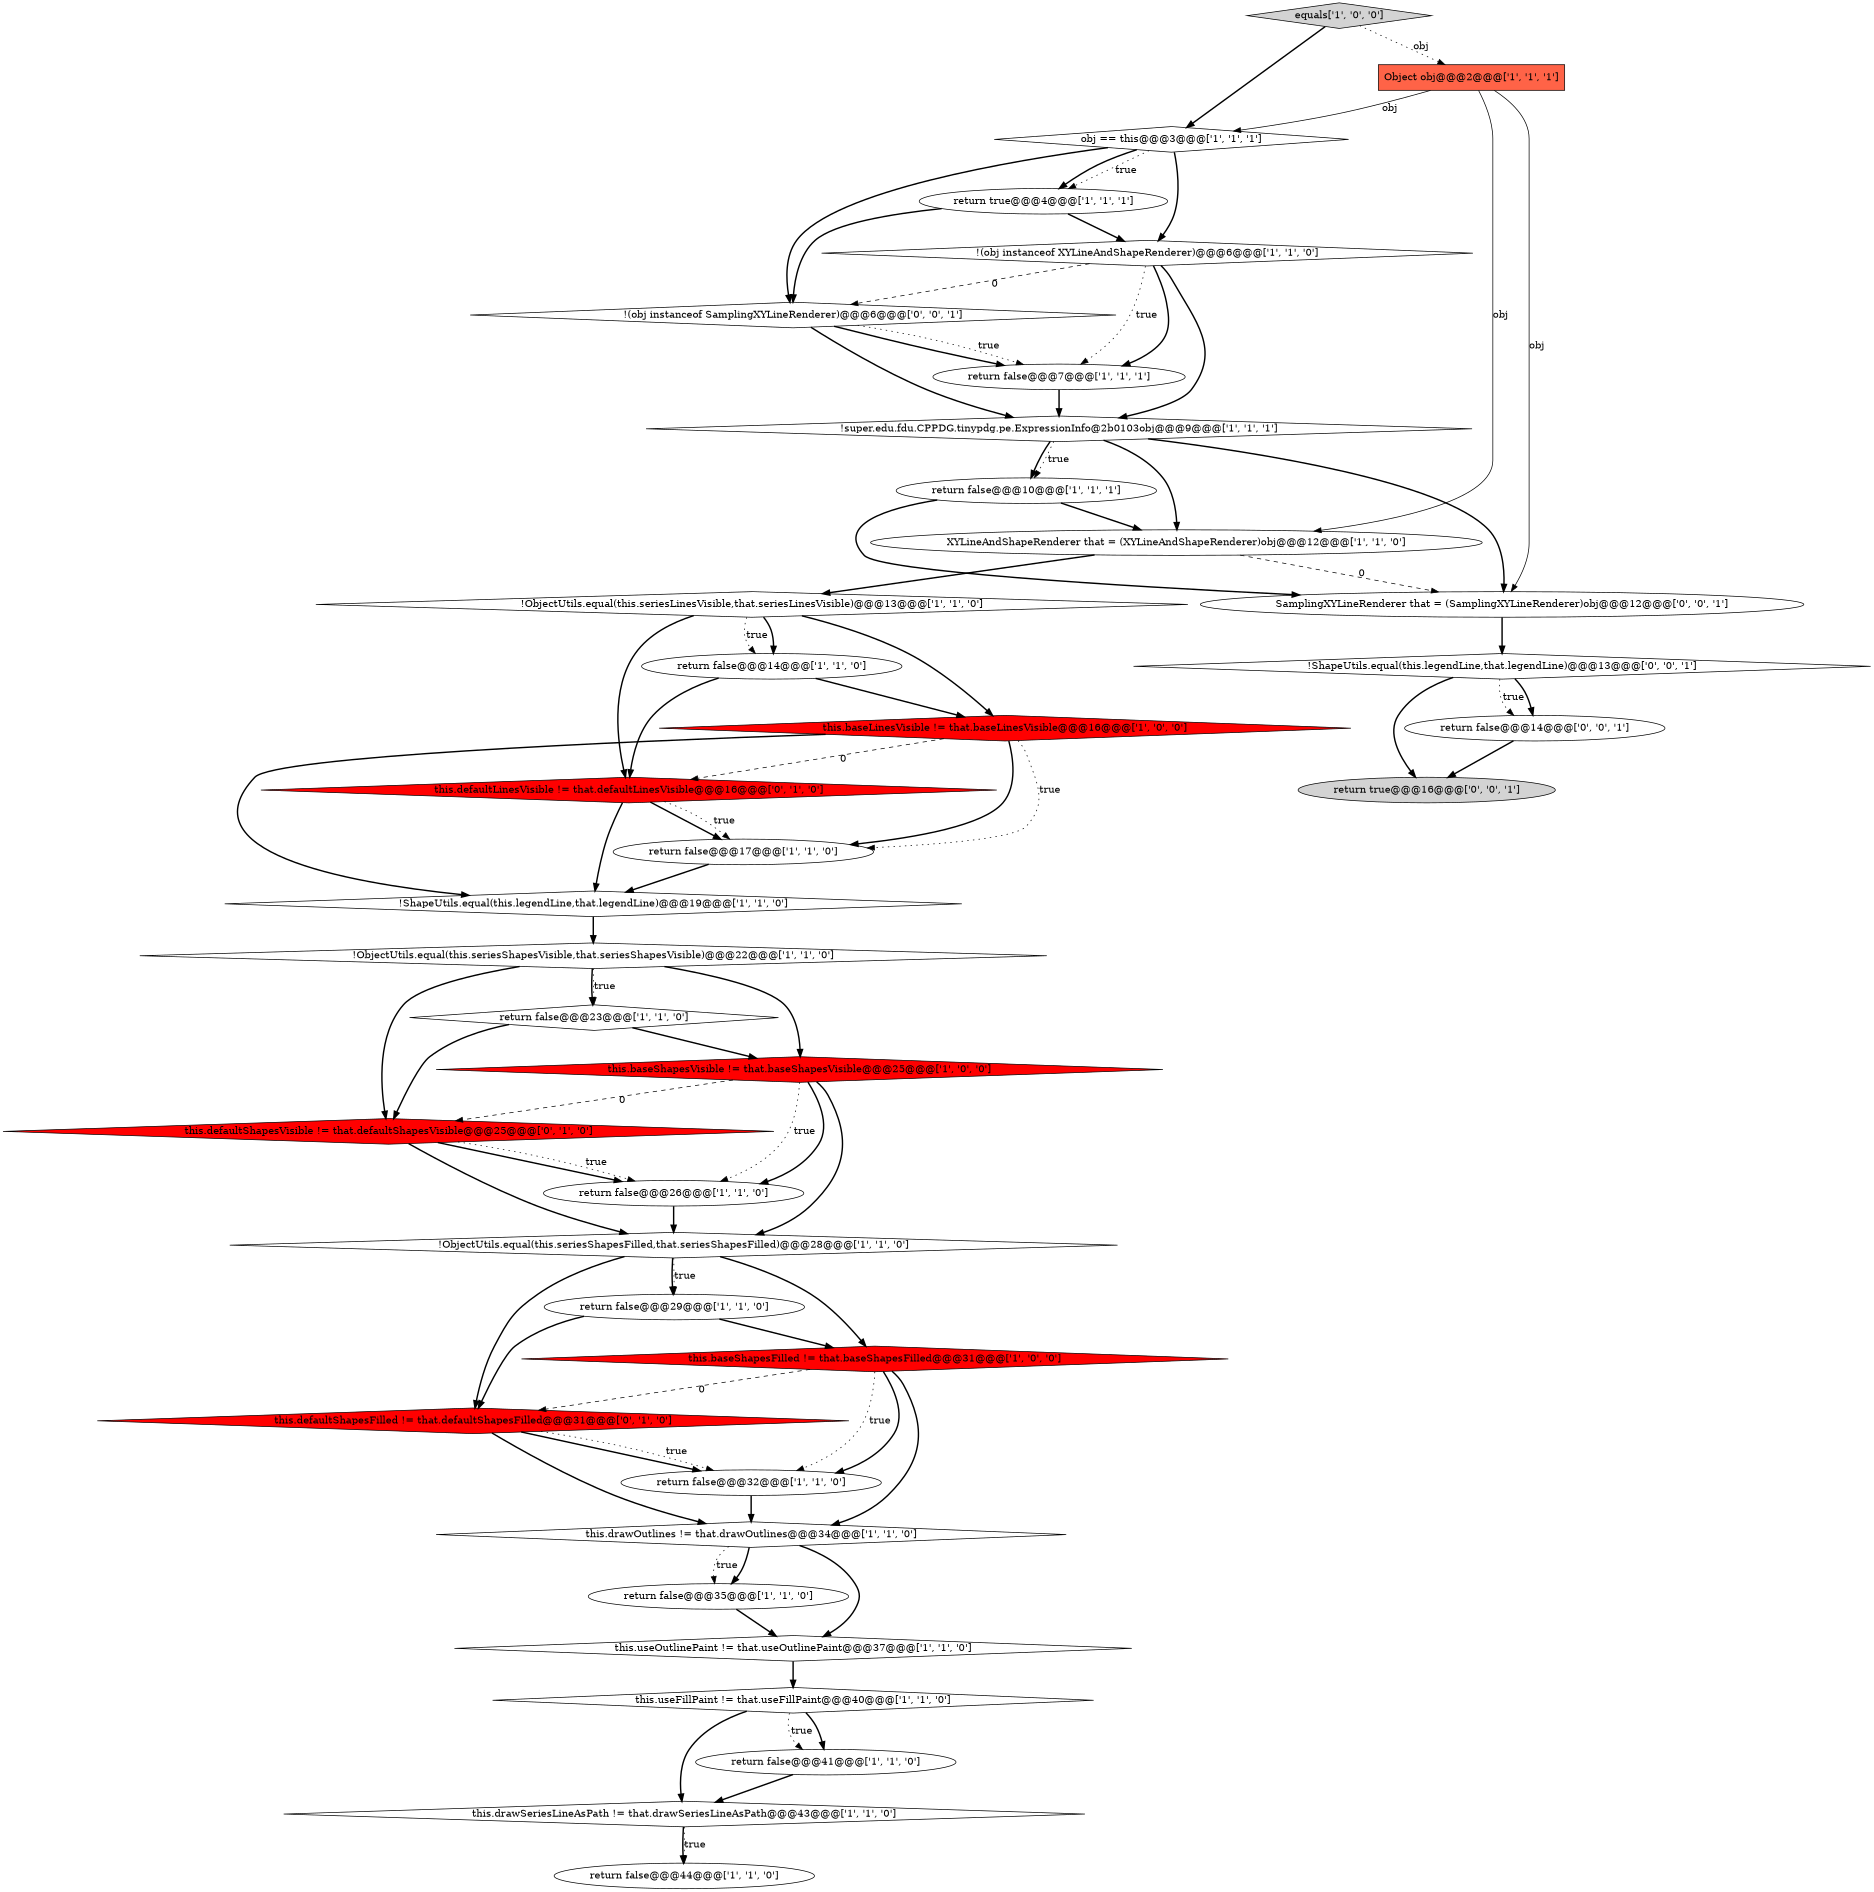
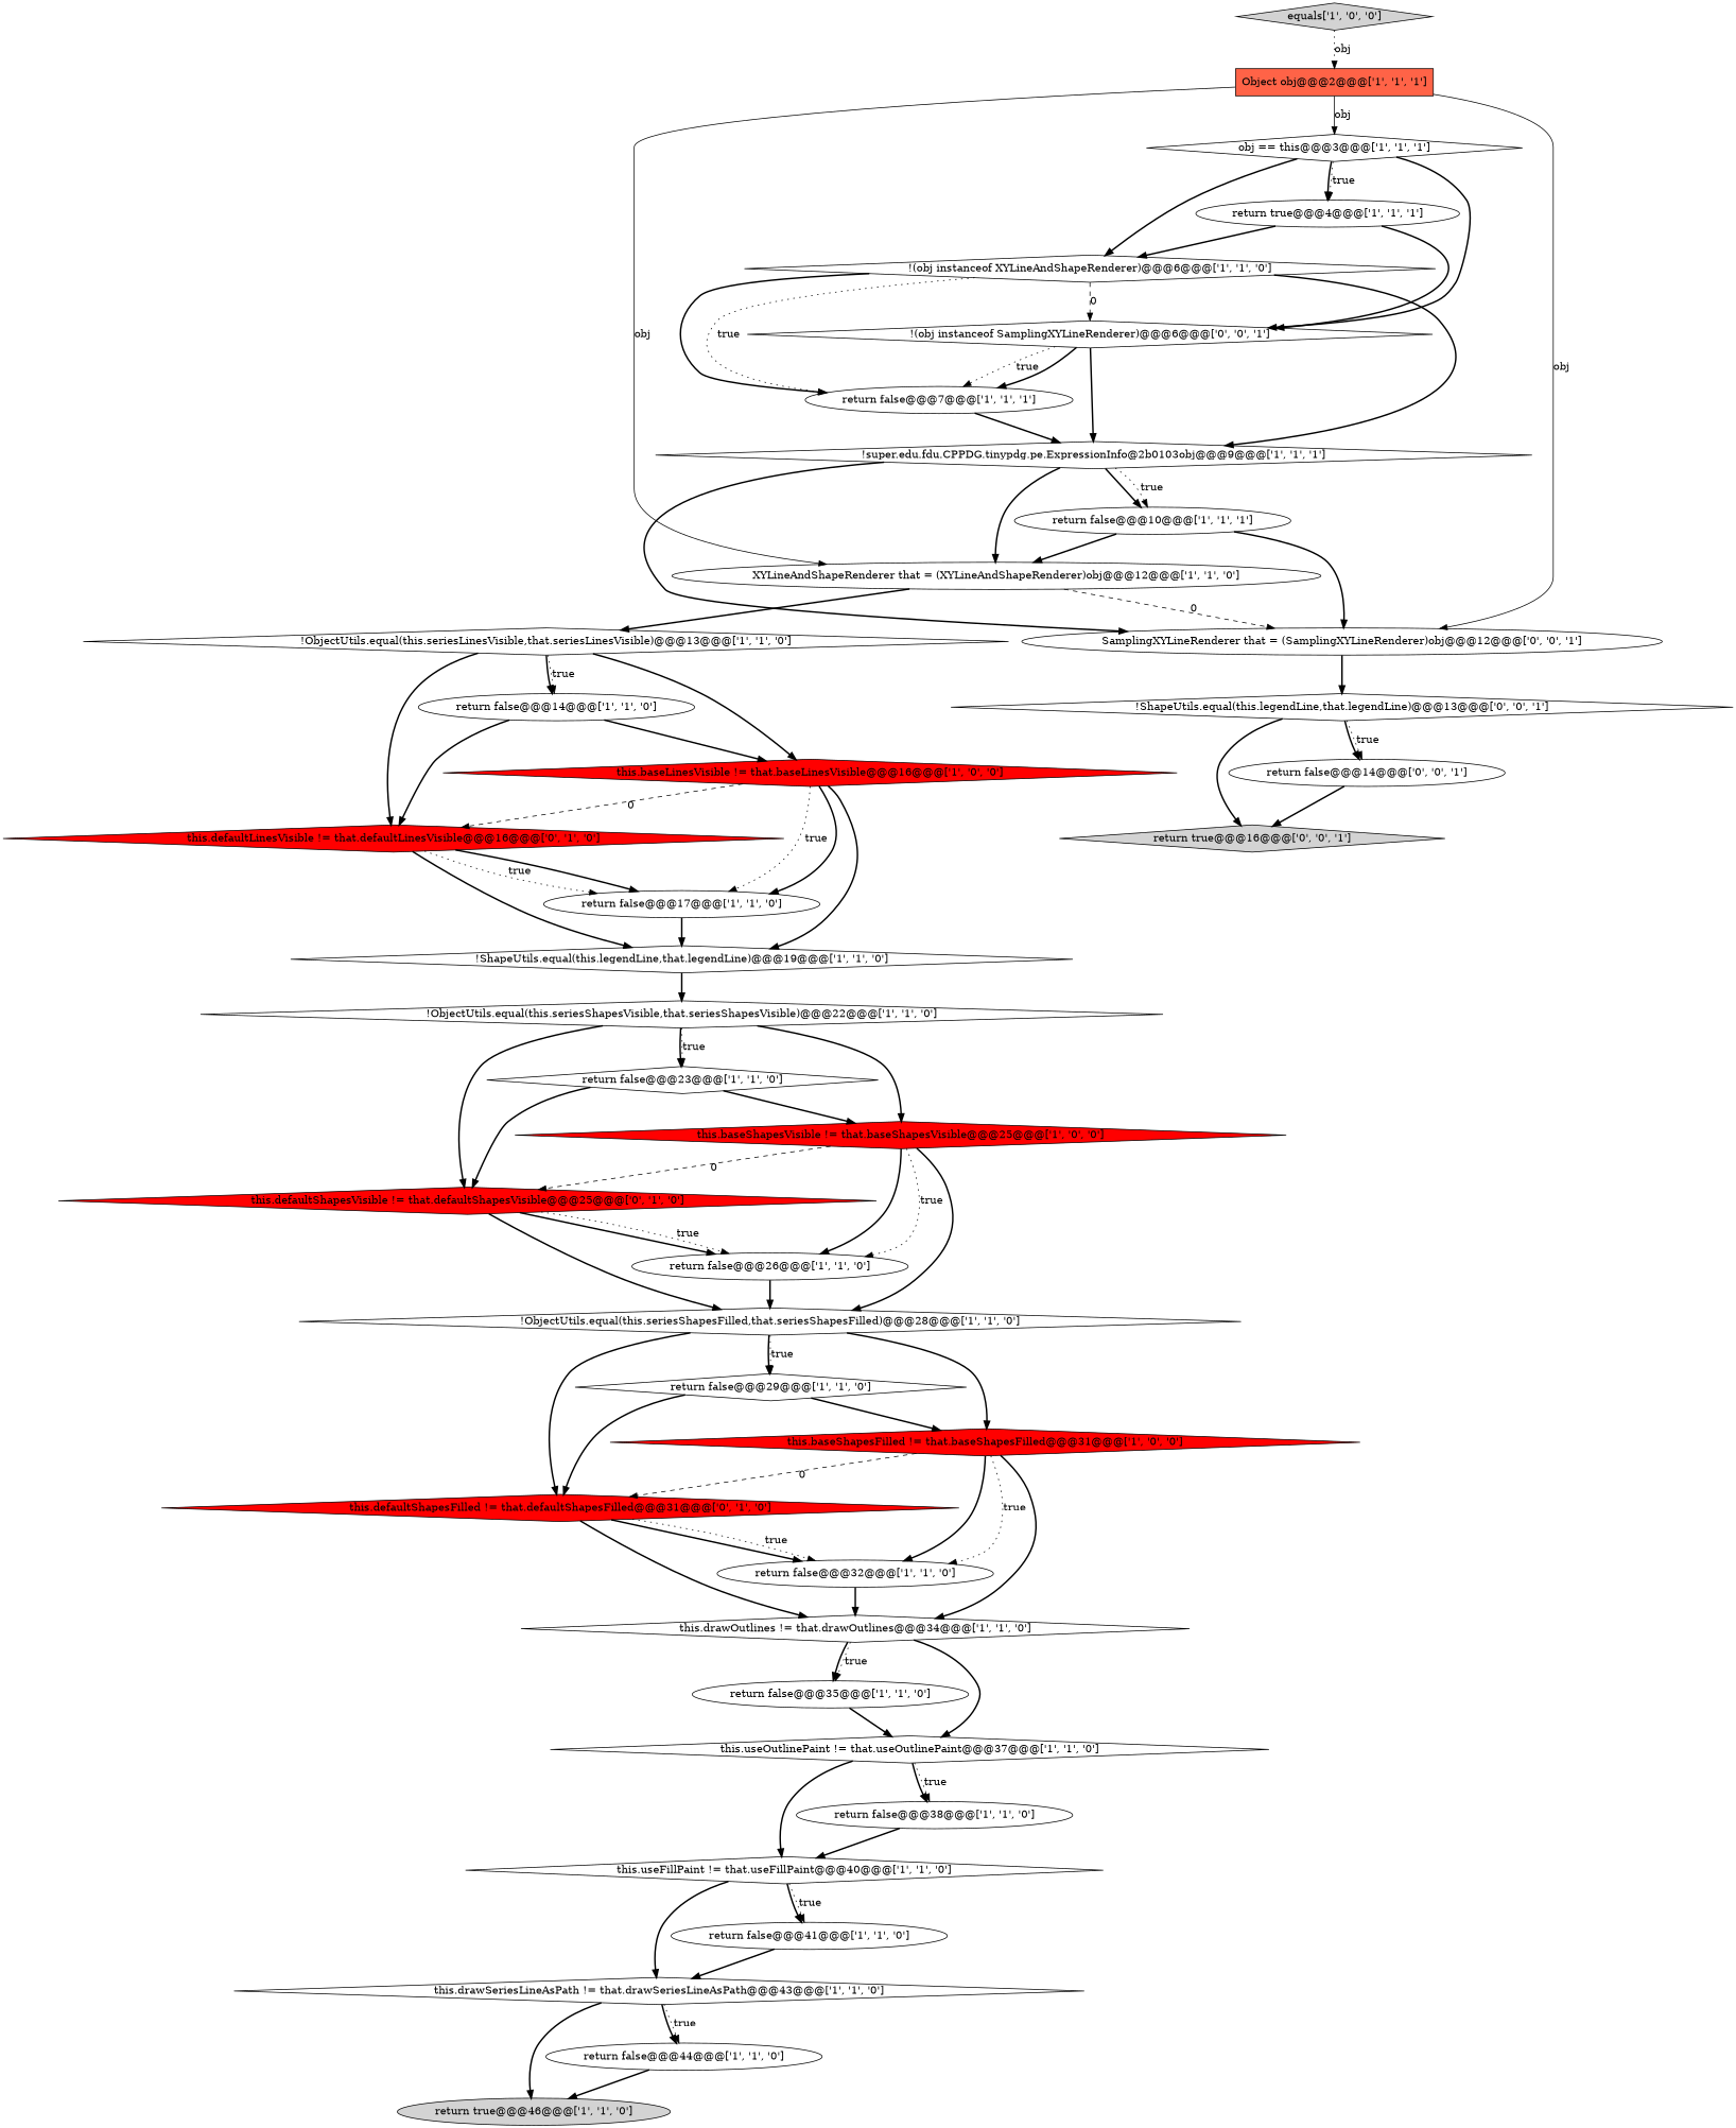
  digraph {
    node [fillcolor=white shape=diamond style=filled]
    edge [style=bold]
    n1 [label="XYLineAndShapeRenderer that = (XYLineAndShapeRenderer)obj@@@12@@@['1', '1', '0']" shape=ellipse]
    n2 [label="!ObjectUtils.equal(this.seriesLinesVisible,that.seriesLinesVisible)@@@13@@@['1', '1', '0']"]
    n3 [label="SamplingXYLineRenderer that = (SamplingXYLineRenderer)obj@@@12@@@['0', '0', '1']" shape=ellipse]
    n4 [fillcolor=red label="this.baseLinesVisible != that.baseLinesVisible@@@16@@@['1', '0', '0']"]
    n5 [label="return false@@@14@@@['1', '1', '0']" shape=ellipse]
    n6 [fillcolor=red label="this.defaultLinesVisible != that.defaultLinesVisible@@@16@@@['0', '1', '0']"]
    n7 [label="!ShapeUtils.equal(this.legendLine,that.legendLine)@@@13@@@['0', '0', '1']"]
    n8 [label="!(obj instanceof XYLineAndShapeRenderer)@@@6@@@['1', '1', '0']"]
    n9 [label="!super.edu.fdu.CPPDG.tinypdg.pe.ExpressionInfo@2b0103obj@@@9@@@['1', '1', '1']"]
    n10 [label="!(obj instanceof SamplingXYLineRenderer)@@@6@@@['0', '0', '1']"]
    n11 [label="return false@@@7@@@['1', '1', '1']" shape=ellipse]
    n12 [label="return false@@@10@@@['1', '1', '1']" shape=ellipse]
    n13 [label="return false@@@17@@@['1', '1', '0']" shape=ellipse]
    n14 [label="!ShapeUtils.equal(this.legendLine,that.legendLine)@@@19@@@['1', '1', '0']"]
    n15 [label="return false@@@14@@@['0', '0', '1']" shape=ellipse]
-   n16 [fillcolor=lightgray label="return true@@@16@@@['0', '0', '1']" shape=ellipse]
+   n16 [fillcolor=lightgray label="return true@@@16@@@['0', '0', '1']"]
    n17 [label="return false@@@35@@@['1', '1', '0']" shape=ellipse]
    n18 [label="this.useOutlinePaint != that.useOutlinePaint@@@37@@@['1', '1', '0']"]
    n19 [label="this.useFillPaint != that.useFillPaint@@@40@@@['1', '1', '0']"]
+   n20 [label="return false@@@38@@@['1', '1', '0']" shape=ellipse]
    n21 [label="obj == this@@@3@@@['1', '1', '1']"]
    n22 [label="return true@@@4@@@['1', '1', '1']" shape=ellipse]
    n23 [fillcolor=tomato label="Object obj@@@2@@@['1', '1', '1']" shape=box]
    n24 [label="this.drawSeriesLineAsPath != that.drawSeriesLineAsPath@@@43@@@['1', '1', '0']"]
    n25 [label="return false@@@41@@@['1', '1', '0']" shape=ellipse]
    n26 [label="!ObjectUtils.equal(this.seriesShapesVisible,that.seriesShapesVisible)@@@22@@@['1', '1', '0']"]
    n27 [fillcolor=red label="this.baseShapesVisible != that.baseShapesVisible@@@25@@@['1', '0', '0']"]
    n28 [label="return false@@@23@@@['1', '1', '0']"]
    n29 [fillcolor=red label="this.defaultShapesVisible != that.defaultShapesVisible@@@25@@@['0', '1', '0']"]
    n30 [label="return false@@@26@@@['1', '1', '0']" shape=ellipse]
    n31 [label="!ObjectUtils.equal(this.seriesShapesFilled,that.seriesShapesFilled)@@@28@@@['1', '1', '0']"]
+   n32 [fillcolor=lightgray label="return true@@@46@@@['1', '1', '0']" shape=ellipse]
    n33 [label="return false@@@44@@@['1', '1', '0']" shape=ellipse]
    n34 [fillcolor=red label="this.baseShapesFilled != that.baseShapesFilled@@@31@@@['1', '0', '0']"]
    n35 [fillcolor=red label="this.defaultShapesFilled != that.defaultShapesFilled@@@31@@@['0', '1', '0']"]
-   n36 [label="return false@@@29@@@['1', '1', '0']" shape=ellipse]
+   n36 [label="return false@@@29@@@['1', '1', '0']"]
    n37 [label="this.drawOutlines != that.drawOutlines@@@34@@@['1', '1', '0']"]
    n38 [label="return false@@@32@@@['1', '1', '0']" shape=ellipse]
    n39 [fillcolor=lightgray label="equals['1', '0', '0']"]
    n1 -> n2
    n1 -> n3 [label=0 style=dashed]
    n2 -> n4
    n2 -> n5
    n2 -> n5 [label=true style=dotted]
    n2 -> n6
    n3 -> n7
    n4 -> n6 [label=0 style=dashed]
    n4 -> n13 [label=true style=dotted]
    n4 -> n13
    n4 -> n14
    n5 -> n4
    n5 -> n6
    n6 -> n13
    n6 -> n13 [label=true style=dotted]
    n6 -> n14
    n7 -> n15 [label=true style=dotted]
    n7 -> n15
    n7 -> n16
    n8 -> n9
    n8 -> n10 [label=0 style=dashed]
    n8 -> n11
    n8 -> n11 [label=true style=dotted]
    n9 -> n1
    n9 -> n3
    n9 -> n12
    n9 -> n12 [label=true style=dotted]
    n10 -> n9
    n10 -> n11 [label=true style=dotted]
    n10 -> n11
    n11 -> n9
    n12 -> n1
    n12 -> n3
    n13 -> n14
    n14 -> n26
    n15 -> n16
    n17 -> n18
    n18 -> n19
+   n18 -> n20
+   n18 -> n20 [label=true style=dotted]
    n19 -> n24
    n19 -> n25
    n19 -> n25 [label=true style=dotted]
+   n20 -> n19
    n21 -> n8
    n21 -> n10
    n21 -> n22 [label=true style=dotted]
    n21 -> n22
    n22 -> n8
    n22 -> n10
    n23 -> n1 [label=obj style=solid]
    n23 -> n3 [label=obj style=solid]
    n23 -> n21 [label=obj style=solid]
+   n24 -> n32
    n24 -> n33
    n24 -> n33 [label=true style=dotted]
    n25 -> n24
    n26 -> n27
    n26 -> n28 [label=true style=dotted]
    n26 -> n28
    n26 -> n29
    n27 -> n29 [label=0 style=dashed]
    n27 -> n30 [label=true style=dotted]
    n27 -> n30
    n27 -> n31
    n28 -> n27
    n28 -> n29
    n29 -> n30
    n29 -> n30 [label=true style=dotted]
    n29 -> n31
    n30 -> n31
    n31 -> n34
    n31 -> n35
    n31 -> n36 [label=true style=dotted]
    n31 -> n36
+   n33 -> n32
    n34 -> n35 [label=0 style=dashed]
    n34 -> n37
    n34 -> n38 [label=true style=dotted]
    n34 -> n38
    n35 -> n37
    n35 -> n38
    n35 -> n38 [label=true style=dotted]
    n36 -> n34
    n36 -> n35
    n37 -> n17
    n37 -> n17 [label=true style=dotted]
    n37 -> n18
    n38 -> n37
-   n39 -> n21
    n39 -> n23 [label=obj style=dotted]
  }
